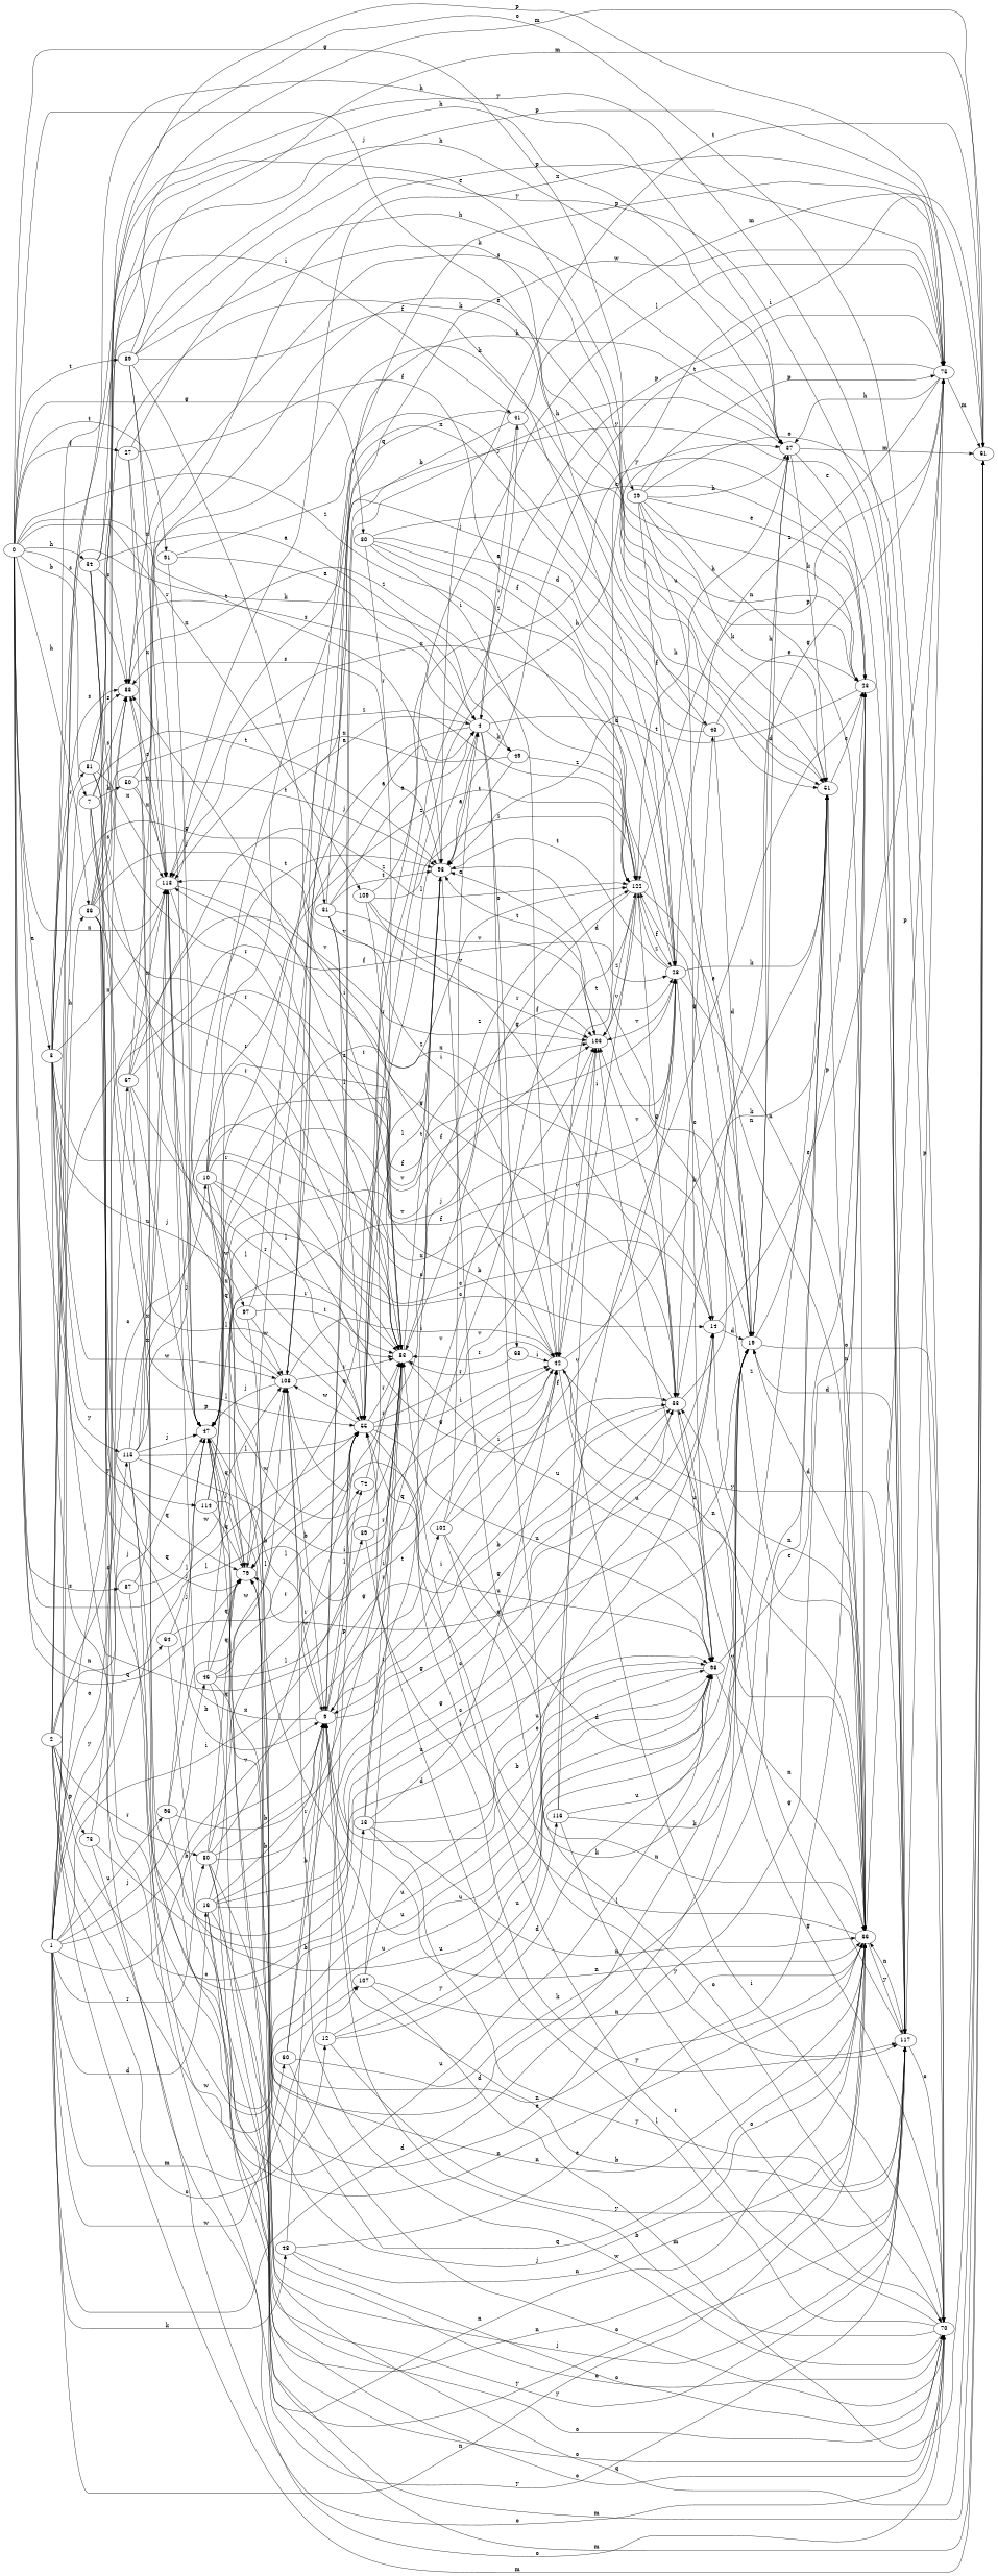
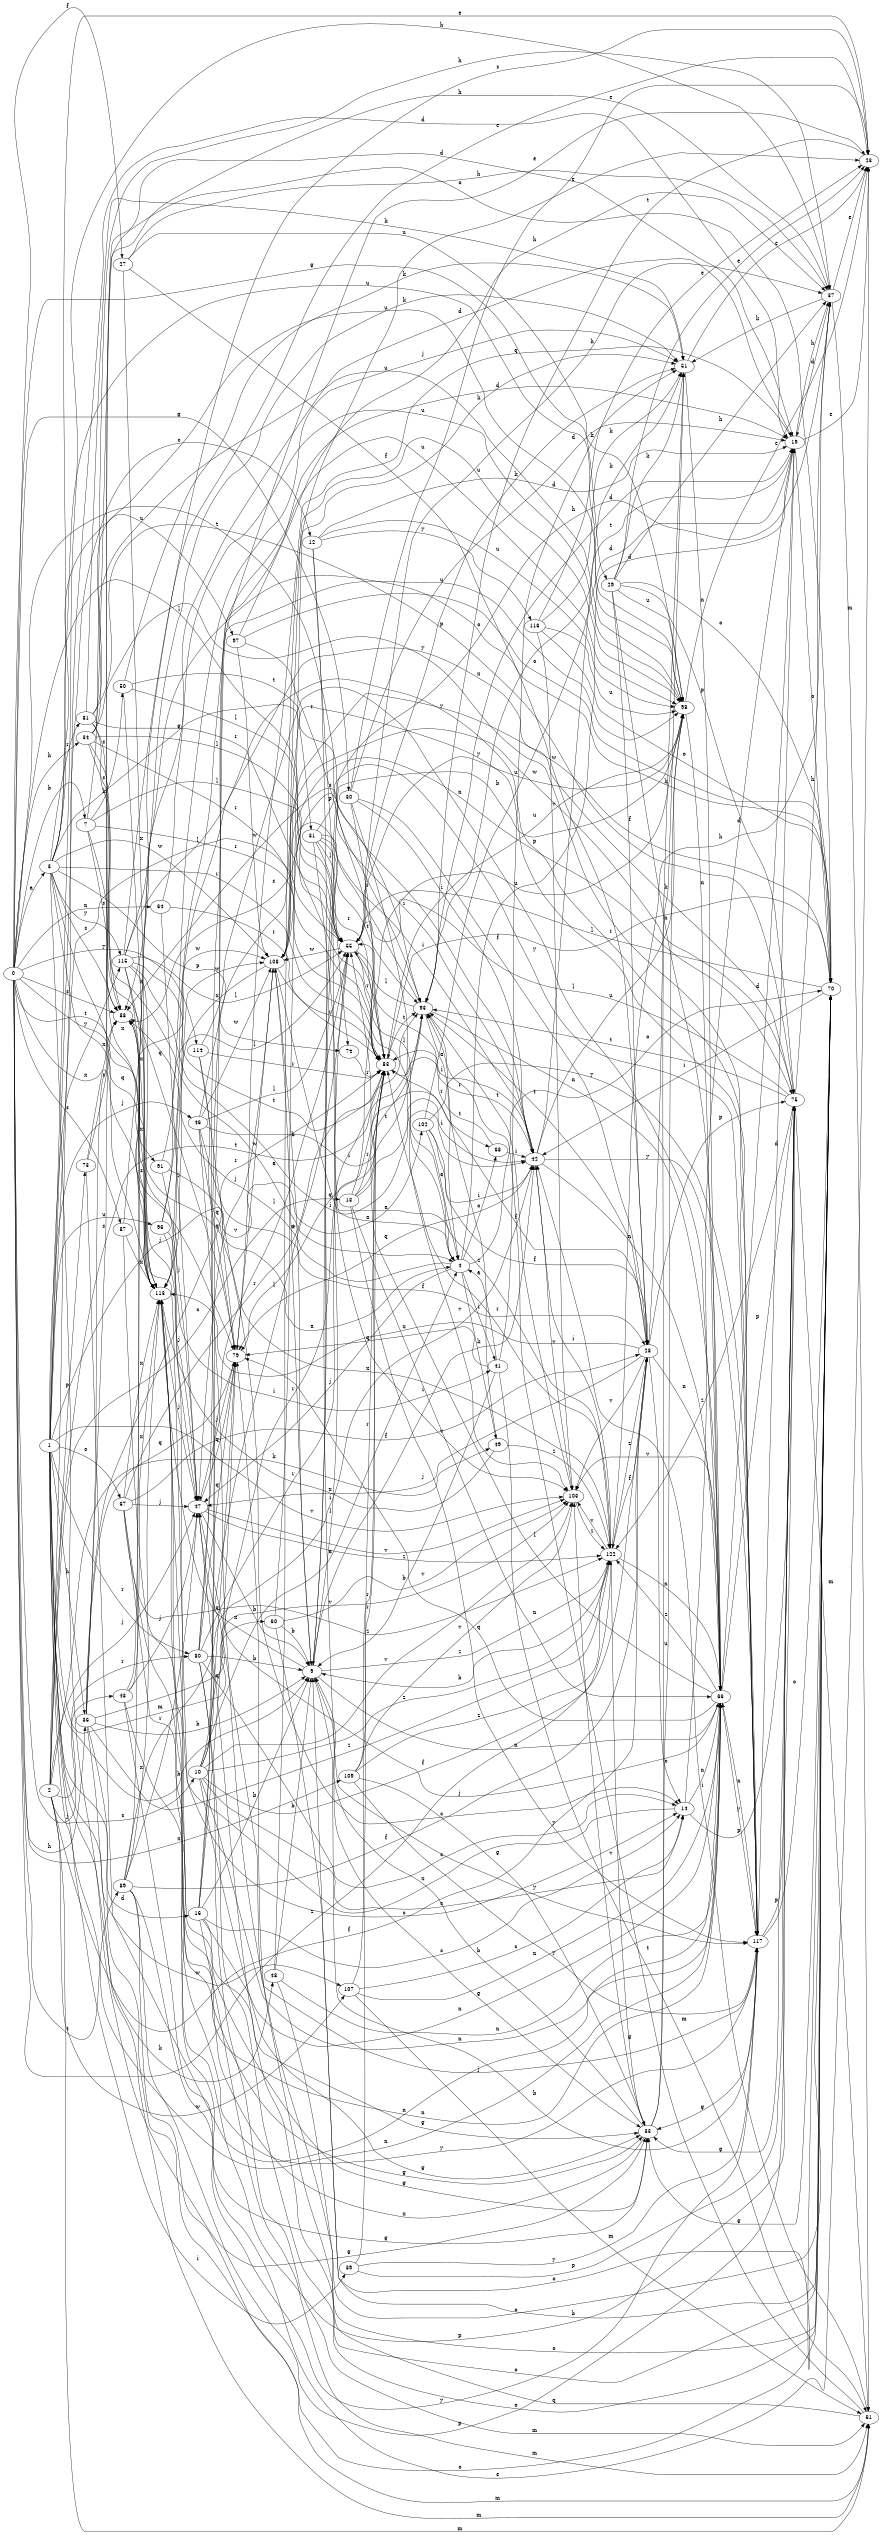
  strict digraph {
    rankdir=LR
    0
    3
    7
    27
    29
    30
    34
    36
    43
    55
    64
    79
    87
    88
    89
    91
    93
    109
    113
    114
    122
    115
    23
    31
    33
    41
    74
    81
    83
    97
    98
    108
    37
    50
    28
    66
    70
    75
    51
    19
    42
    4
    117
    9
    103
    61
    47
    14
    1
    16
    39
    46
    48
    60
    67
    80
    96
    102
    107
    2
    10
    12
    13
    49
    73
    116
    68
    0 -> 3 [label=a]
    0 -> 7 [label=b]
    0 -> 27 [label=f]
    0 -> 29 [label=g]
    0 -> 30 [label=g]
    0 -> 34 [label=h]
    0 -> 36 [label=h]
    0 -> 43 [label=j]
    0 -> 55 [label=l]
    0 -> 64 [label=n]
    0 -> 79 [label=q]
    0 -> 87 [label=s]
    0 -> 88 [label=s]
    0 -> 89 [label=t]
    0 -> 91 [label=t]
    0 -> 93 [label=t]
    0 -> 109 [label=x]
    0 -> 113 [label=x]
    0 -> 114 [label=y]
    0 -> 122 [label=z]
    3 -> 88 [label=s]
    3 -> 113 [label=x]
    3 -> 115 [label=y]
    3 -> 23 [label=e]
    3 -> 31 [label=g]
    3 -> 33 [label=g]
    3 -> 41 [label=i]
    3 -> 74 [label=p]
    3 -> 81 [label=r]
    3 -> 83 [label=r]
    3 -> 97 [label=u]
    3 -> 98 [label=u]
    3 -> 108 [label=w]
    7 -> 55 [label=l]
    7 -> 79 [label=q]
    7 -> 88 [label=s]
    7 -> 83 [label=r]
    7 -> 37 [label=h]
    7 -> 50 [label=k]
    27 -> 113 [label=x]
    27 -> 98 [label=u]
    27 -> 37 [label=h]
    27 -> 28 [label=f]
    29 -> 23 [label=e]
    29 -> 98 [label=u]
    29 -> 37 [label=h]
    29 -> 28 [label=f]
    29 -> 66 [label=n]
    29 -> 70 [label=o]
    29 -> 75 [label=p]
    29 -> 51 [label=k]
    30 -> 122 [label=z]
    30 -> 23 [label=e]
    30 -> 83 [label=r]
    30 -> 28 [label=f]
    30 -> 19 [label=d]
    30 -> 42 [label=i]
    34 -> 55 [label=l]
    34 -> 88 [label=s]
    34 -> 83 [label=r]
    34 -> 98 [label=u]
    34 -> 70 [label=o]
    34 -> 4 [label=a]
    34 -> 117 [label=y]
    36 -> 79 [label=q]
    36 -> 88 [label=s]
    36 -> 122 [label=z]
    36 -> 83 [label=r]
    36 -> 37 [label=h]
    36 -> 70 [label=o]
    36 -> 9 [label=b]
    36 -> 103 [label=v]
    36 -> 61 [label=m]
    43 -> 113 [label=x]
    43 -> 23 [label=e]
-   33 -> 43 [label=g]
+   43 -> 33 [label=g]
    43 -> 19 [label=d]
    43 -> 47 [label=j]
    55 -> 83 [label=r]
    55 -> 98 [label=u]
    55 -> 108 [label=w]
    55 -> 37 [label=h]
    55 -> 51 [label=k]
    55 -> 42 [label=i]
    55 -> 103 [label=v]
    64 -> 83 [label=r]
    64 -> 98 [label=u]
    64 -> 47 [label=j]
    79 -> 108 [label=w]
    79 -> 47 [label=j]
    87 -> 113 [label=x]
    87 -> 108 [label=w]
    87 -> 66 [label=n]
    88 -> 113 [label=x]
-   88 -> 122 [label=z]
+   88 -> 122 [label=x]
    89 -> 113 [label=x]
    89 -> 28 [label=f]
    89 -> 75 [label=p]
    89 -> 51 [label=k]
    89 -> 42 [label=i]
    89 -> 117 [label=y]
    89 -> 61 [label=m]
    89 -> 47 [label=r]
    91 -> 51 [label=j]
    91 -> 4 [label=a]
    91 -> 47 [label=j]
    93 -> 55 [label=l]
    93 -> 79 [label=q]
    93 -> 88 [label=s]
    93 -> 66 [label=n]
    93 -> 19 [label=d]
    93 -> 4 [label=a]
    109 -> 122 [label=z]
    109 -> 33 [label=g]
    109 -> 83 [label=r]
    109 -> 117 [label=y]
    109 -> 103 [label=v]
    113 -> 88 [label=s]
    113 -> 33 [label=g]
    113 -> 108 [label=w]
    113 -> 47 [label=j]
    114 -> 79 [label=q]
    114 -> 83 [label=r]
    114 -> 66 [label=n]
    114 -> 14 [label=c]
    122 -> 33 [label=g]
    122 -> 83 [label=r]
    122 -> 37 [label=h]
    122 -> 28 [label=f]
    122 -> 66 [label=n]
    122 -> 42 [label=i]
    122 -> 9 [label=b]
    122 -> 103 [label=v]
    115 -> 55 [label=l]
    115 -> 93 [label=t]
    115 -> 113 [label=x]
    115 -> 23 [label=e]
    115 -> 70 [label=o]
    115 -> 42 [label=i]
    115 -> 117 [label=y]
    115 -> 47 [label=j]
    115 -> 14 [label=c]
    23 -> 88 [label=s]
    23 -> 93 [label=t]
    31 -> 55 [label=l]
    31 -> 93 [label=t]
    31 -> 83 [label=r]
    31 -> 42 [label=i]
    31 -> 4 [label=a]
    31 -> 117 [label=y]
    31 -> 103 [label=v]
    33 -> 113 [label=x]
    33 -> 98 [label=u]
    33 -> 51 [label=k]
    33 -> 9 [label=b]
    33 -> 103 [label=v]
    41 -> 79 [label=q]
    41 -> 51 [label=k]
    41 -> 4 [label=a]
    41 -> 9 [label=b]
    41 -> 61 [label=m]
    74 -> 83 [label=r]
    81 -> 88 [label=s]
    81 -> 113 [label=x]
    81 -> 83 [label=r]
    81 -> 98 [label=u]
    81 -> 75 [label=p]
    81 -> 51 [label=k]
    83 -> 93 [label=t]
    83 -> 98 [label=u]
    83 -> 28 [label=f]
    97 -> 83 [label=r]
    97 -> 108 [label=w]
    97 -> 37 [label=h]
    97 -> 70 [label=o]
    98 -> 23 [label=e]
    98 -> 66 [label=n]
    98 -> 9 [label=b]
    108 -> 113 [label=x]
    108 -> 83 [label=r]
    108 -> 98 [label=u]
    108 -> 75 [label=p]
    108 -> 42 [label=i]
    108 -> 4 [label=a]
    108 -> 9 [label=b]
    108 -> 47 [label=j]
    37 -> 23 [label=e]
    37 -> 51 [label=k]
    37 -> 19 [label=d]
    37 -> 61 [label=m]
    50 -> 55 [label=l]
    50 -> 93 [label=t]
    50 -> 113 [label=x]
    50 -> 51 [label=k]
    28 -> 93 [label=t]
    28 -> 113 [label=x]
    28 -> 122 [label=z]
    28 -> 66 [label=n]
    28 -> 75 [label=p]
    28 -> 51 [label=k]
    28 -> 103 [label=v]
    28 -> 47 [label=j]
    28 -> 14 [label=c]
    66 -> 55 [label=l]
    66 -> 79 [label=q]
    66 -> 122 [label=z]
    66 -> 75 [label=p]
    66 -> 19 [label=d]
    66 -> 117 [label=y]
    66 -> 103 [label=v]
    66 -> 47 [label=j]
    70 -> 55 [label=l]
    70 -> 33 [label=g]
    70 -> 83 [label=r]
    70 -> 108 [label=w]
    70 -> 42 [label=i]
    70 -> 9 [label=b]
    75 -> 55 [label=l]
    75 -> 93 [label=t]
    75 -> 113 [label=x]
    75 -> 122 [label=z]
    75 -> 33 [label=g]
    75 -> 108 [label=w]
    75 -> 37 [label=h]
    75 -> 61 [label=m]
    51 -> 23 [label=e]
    51 -> 66 [label=n]
    19 -> 79 [label=q]
    19 -> 93 [label=t]
    19 -> 23 [label=e]
    19 -> 37 [label=h]
    19 -> 70 [label=o]
    42 -> 79 [label=q]
    42 -> 88 [label=s]
    42 -> 83 [label=r]
    42 -> 98 [label=u]
    42 -> 66 [label=n]
    42 -> 51 [label=k]
    42 -> 117 [label=y]
    42 -> 103 [label=v]
    4 -> 55 [label=l]
    4 -> 88 [label=s]
    4 -> 41 [label=i]
    4 -> 70 [label=o]
    4 -> 19 [label=d]
    4 -> 47 [label=j]
    4 -> 49 [label=k]
    4 -> 68 [label=o]
    117 -> 33 [label=g]
    117 -> 66 [label=n]
    117 -> 70 [label=o]
    117 -> 75 [label=p]
    117 -> 19 [label=d]
    117 -> 9 [label=b]
    117 -> 47 [label=j]
    9 -> 55 [label=l]
    9 -> 113 [label=x]
    9 -> 122 [label=z]
    9 -> 33 [label=g]
    9 -> 108 [label=w]
    9 -> 37 [label=h]
    9 -> 66 [label=n]
    9 -> 42 [label=i]
    103 -> 93 [label=t]
    103 -> 122 [label=z]
    61 -> 79 [label=q]
    61 -> 93 [label=t]
    61 -> 42 [label=i]
    47 -> 79 [label=q]
    47 -> 122 [label=z]
    47 -> 70 [label=o]
    47 -> 9 [label=b]
    47 -> 103 [label=v]
    14 -> 113 [label=x]
    14 -> 66 [label=n]
    14 -> 75 [label=p]
    14 -> 19 [label=d]
    1 -> 36 [label=h]
    1 -> 55 [label=l]
    1 -> 115 [label=y]
    1 -> 37 [label=h]
    1 -> 66 [label=n]
    1 -> 19 [label=d]
    1 -> 9 [label=b]
    1 -> 103 [label=v]
    1 -> 16 [label=d]
    1 -> 39 [label=i]
    1 -> 46 [label=j]
    1 -> 48 [label=k]
    1 -> 60 [label=m]
    1 -> 67 [label=o]
    1 -> 80 [label=r]
    1 -> 96 [label=u]
    1 -> 102 [label=v]
    1 -> 107 [label=w]
    16 -> 79 [label=q]
    16 -> 23 [label=e]
    16 -> 33 [label=g]
    16 -> 83 [label=r]
    16 -> 66 [label=n]
    16 -> 9 [label=b]
    16 -> 61 [label=m]
    16 -> 14 [label=c]
    39 -> 83 [label=r]
    39 -> 75 [label=p]
    39 -> 117 [label=y]
    46 -> 55 [label=l]
    46 -> 79 [label=q]
    46 -> 108 [label=w]
    46 -> 28 [label=f]
    46 -> 70 [label=o]
-   46 -> 42 [label=i]
+   46 -> 68 [label=i]
    46 -> 117 [label=y]
    48 -> 23 [label=e]
    48 -> 66 [label=n]
    48 -> 70 [label=o]
    48 -> 9 [label=b]
    60 -> 70 [label=o]
    60 -> 51 [label=k]
    60 -> 9 [label=b]
    60 -> 103 [label=v]
    67 -> 113 [label=x]
    67 -> 122 [label=z]
    67 -> 83 [label=r]
    67 -> 28 [label=f]
    67 -> 75 [label=p]
    67 -> 117 [label=y]
    67 -> 47 [label=j]
    80 -> 55 [label=l]
    80 -> 79 [label=q]
    80 -> 83 [label=r]
    80 -> 70 [label=o]
    80 -> 19 [label=d]
    80 -> 9 [label=b]
    80 -> 61 [label=m]
    80 -> 14 [label=c]
    96 -> 55 [label=l]
    96 -> 33 [label=g]
    96 -> 98 [label=u]
    96 -> 47 [label=j]
    102 -> 28 [label=f]
    102 -> 19 [label=d]
    102 -> 42 [label=i]
    102 -> 4 [label=a]
    102 -> 117 [label=y]
    107 -> 83 [label=r]
    107 -> 66 [label=n]
    107 -> 61 [label=m]
    107 -> 14 [label=c]
    2 -> 93 [label=t]
    2 -> 28 [label=f]
    2 -> 61 [label=m]
    2 -> 47 [label=j]
    2 -> 80 [label=r]
    2 -> 107 [label=w]
    2 -> 10 [label=c]
    2 -> 12 [label=c]
    2 -> 13 [label=c]
    2 -> 49 [label=k]
    2 -> 73 [label=p]
    10 -> 55 [label=l]
    10 -> 79 [label=q]
    10 -> 122 [label=z]
    10 -> 33 [label=g]
    10 -> 98 [label=u]
    10 -> 28 [label=f]
    10 -> 66 [label=n]
    10 -> 4 [label=a]
    10 -> 103 [label=v]
    10 -> 14 [label=c]
    12 -> 74 [label=p]
    12 -> 98 [label=u]
    12 -> 19 [label=d]
    12 -> 117 [label=y]
    12 -> 116 [label=y]
    13 -> 93 [label=t]
    13 -> 83 [label=r]
    13 -> 98 [label=u]
    13 -> 66 [label=n]
    13 -> 42 [label=i]
    13 -> 117 [label=y]
    49 -> 93 [label=t]
    49 -> 113 [label=x]
    49 -> 122 [label=z]
    73 -> 88 [label=s]
    73 -> 66 [label=n]
    73 -> 19 [label=d]
    116 -> 23 [label=e]
    116 -> 98 [label=u]
    116 -> 70 [label=o]
    116 -> 51 [label=k]
    116 -> 103 [label=v]
    68 -> 83 [label=r]
    68 -> 42 [label=i]
  }
